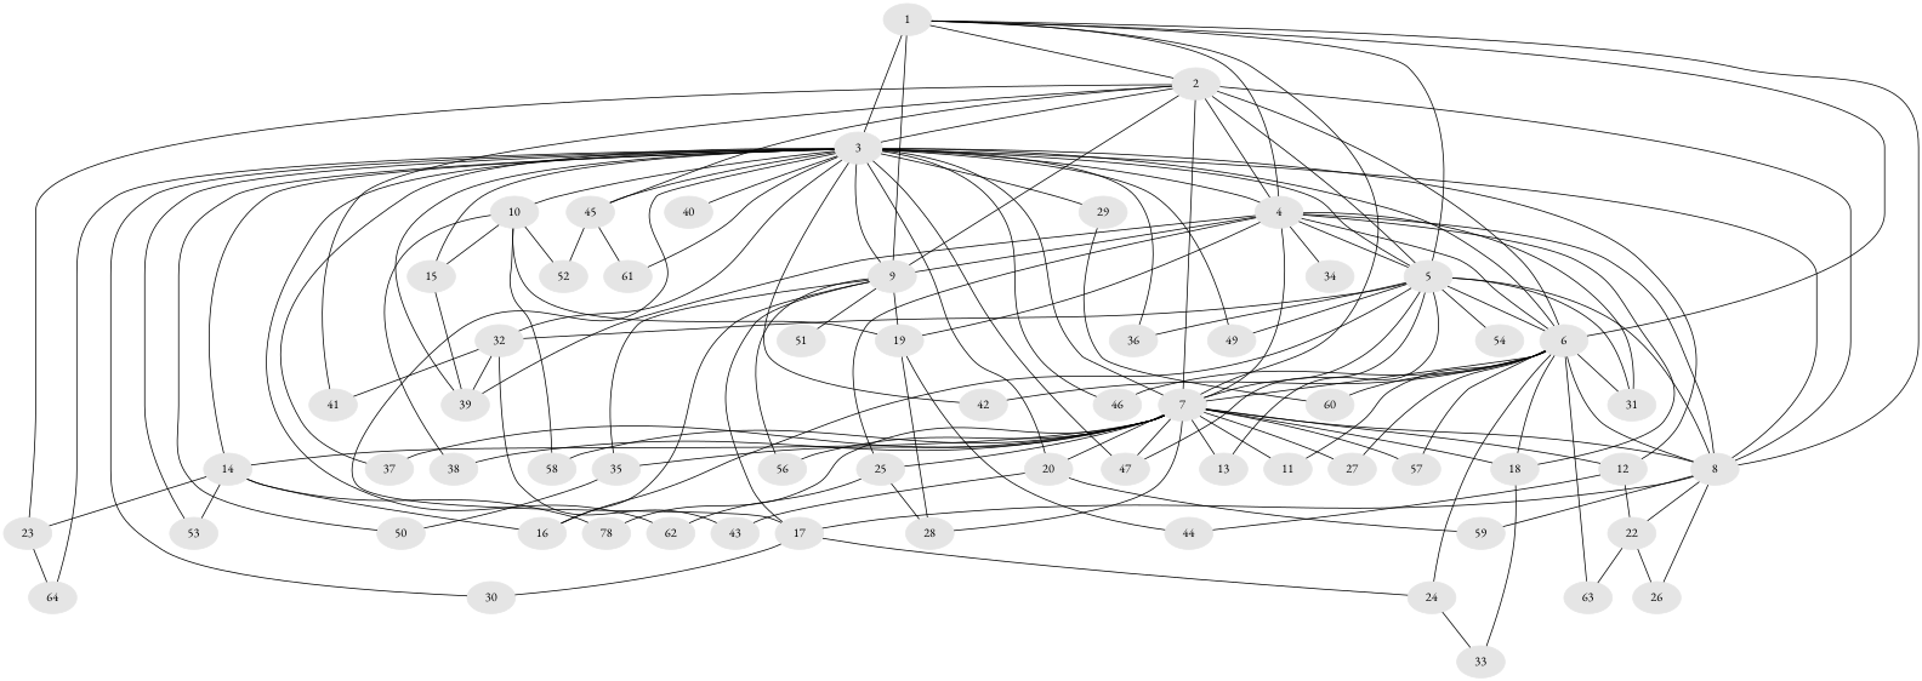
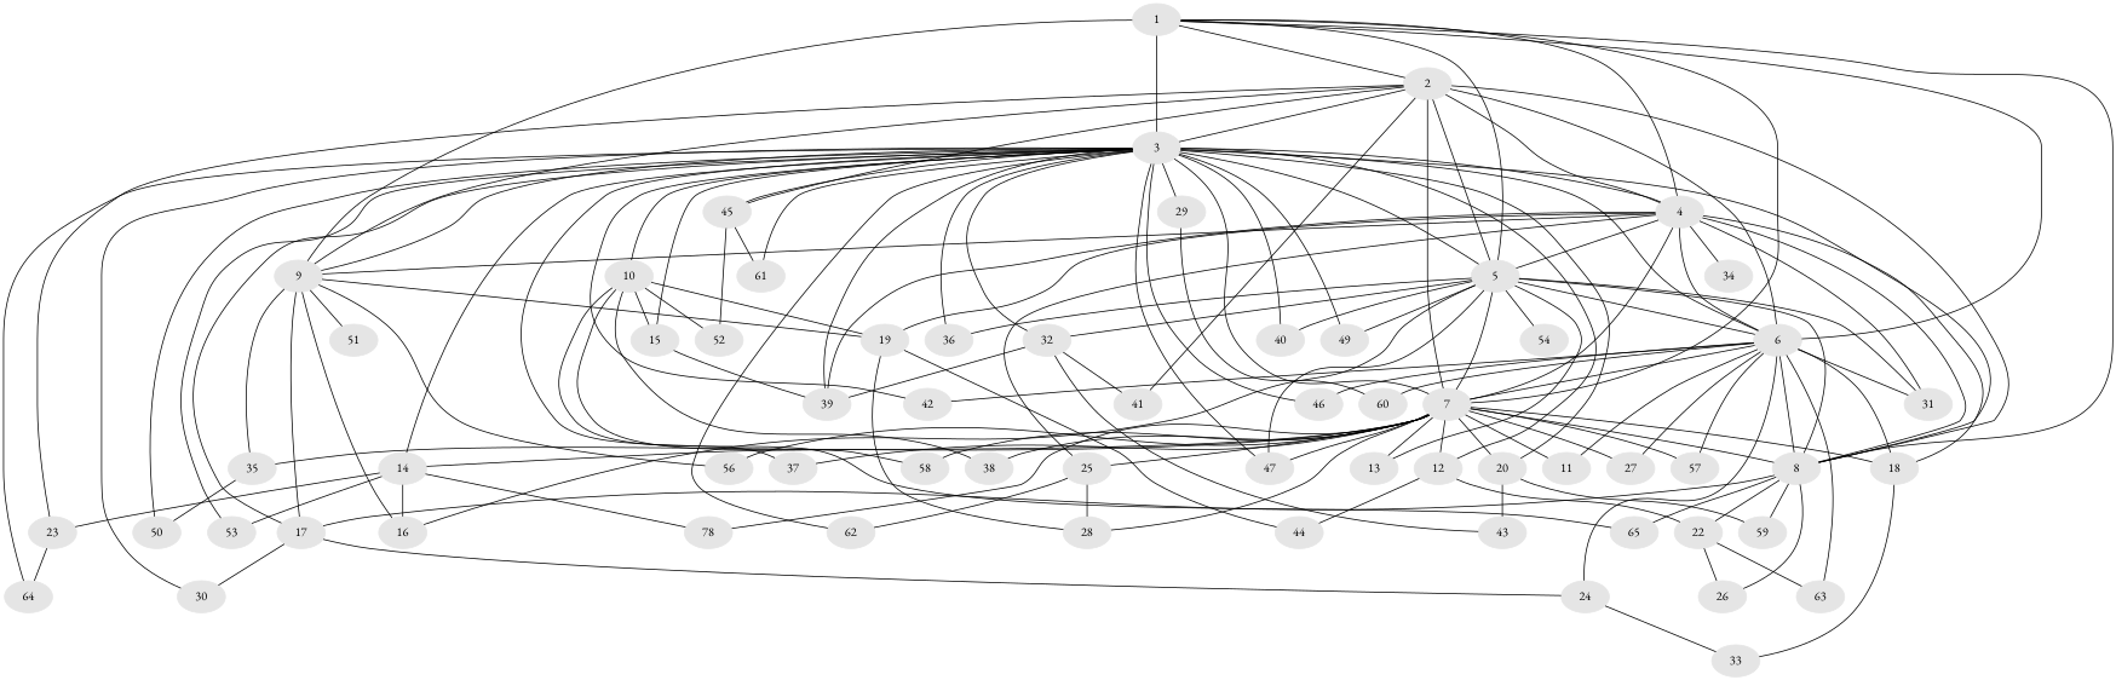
  graph {
    fontname="EB Garamond"
    node [color=gray90 fontname="EB Garamond" style=filled]
    edge [fontname="EB Garamond" weight=1.0]
    1
    2
    3
    4
    5
    6
    7
    8
    9
    23
    41
    45
    10
    12
    14
    15
    17
    20
    29
    30
    32
    36
    37
    39
    40
    42
    46
    47
    49
    50
    53
    61
    62
    64
    18
    19
    25
    31
    34
    13
    16
    54
    11
    24
    27
    57
    60
    63
    28
    35
    38
    n52 [label=78]
    56
    58
    22
    26
    59
+   65
    51
    52
    44
    43
    33
    1 -- 2
    1 -- 3 [weight=2.0]
    1 -- 4
    1 -- 5 [weight=3.0]
    1 -- 6
    1 -- 7
    1 -- 8
    1 -- 9 [weight=8.0]
    2 -- 3 [weight=2.0]
    2 -- 4 [weight=2.0]
    2 -- 5 [weight=3.0]
    2 -- 6
    2 -- 7
    2 -- 8
    2 -- 9
    2 -- 23
    2 -- 41
    2 -- 45
    3 -- 4 [weight=2.0]
    3 -- 5 [weight=4.0]
    3 -- 6 [weight=2.0]
    3 -- 7 [weight=3.0]
    3 -- 8 [weight=2.0]
    3 -- 9
    3 -- 45
    3 -- 10 [weight=2.0]
    3 -- 12
    3 -- 14
    3 -- 15
    3 -- 17
    3 -- 20
    3 -- 29
    3 -- 30
    3 -- 32
    3 -- 36
    3 -- 37
    3 -- 39
    3 -- 40
    3 -- 42
    3 -- 46
    3 -- 47
    3 -- 49
    3 -- 50
    3 -- 53
    3 -- 61
    3 -- 62
    3 -- 64
    4 -- 5 [weight=2.0]
    4 -- 6
    4 -- 7
    4 -- 8
    4 -- 9 [weight=2.0]
    4 -- 39
    4 -- 18
    4 -- 19
    4 -- 25
    4 -- 31
    4 -- 34
    5 -- 6 [weight=3.0]
    5 -- 7 [weight=2.0]
    5 -- 8 [weight=3.0]
    5 -- 32
    5 -- 36
+   5 -- 40
    5 -- 47
    5 -- 49
    5 -- 31
    5 -- 13
    5 -- 16
    5 -- 54
    6 -- 7
    6 -- 8
    6 -- 42
    6 -- 46
    6 -- 18
    6 -- 31
    6 -- 11
    6 -- 24
    6 -- 27
    6 -- 57
    6 -- 60
    6 -- 63
    7 -- 8
    7 -- 12
    7 -- 14
    7 -- 20
    7 -- 37
    7 -- 47
    7 -- 18 [weight=2.0]
    7 -- 25
    7 -- 13
    7 -- 11
    7 -- 27
    7 -- 57
    7 -- 28
    7 -- 35
    7 -- 38
    7 -- n52
    7 -- 56
    7 -- 58
    8 -- 17
    8 -- 22
    8 -- 26
    8 -- 59
+   8 -- 65
    9 -- 17
    9 -- 19
    9 -- 16
    9 -- 35
    9 -- 56
    9 -- 51 [weight=2.0]
    23 -- 64
    45 -- 61
    45 -- 52
    10 -- 15
    10 -- 19
    10 -- 38
    10 -- 58
+   10 -- 65
    10 -- 52
    12 -- 22
    12 -- 44
    14 -- 23
    14 -- 53
    14 -- 16
    14 -- n52
    15 -- 39
    17 -- 30
    17 -- 24
    20 -- 59
    20 -- 43
    29 -- 60
    32 -- 41
    32 -- 39
    32 -- 43
    18 -- 33
    19 -- 28
    19 -- 44
    25 -- 62
    25 -- 28
    24 -- 33
    35 -- 50
    22 -- 63
    22 -- 26
  }
